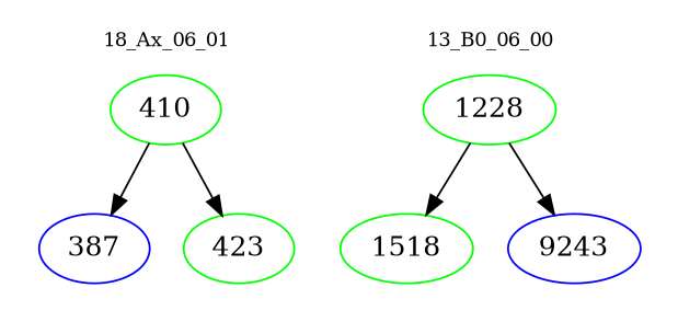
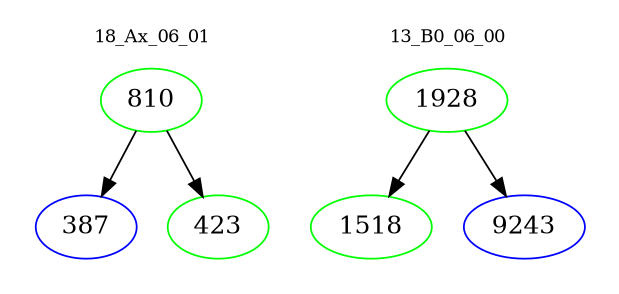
  digraph {
    node [color=green]
    edge [color=black]
-   n1 [label=410]
+   n1 [label=810]
    n2 [color=blue label=387]
    n3 [label=423]
-   n4 [label=1228]
+   n4 [label=1928]
    n5 [label=1518]
    n6 [color=blue label=9243]
    subgraph cluster_1 {
      color=white
      fontsize=10
      label="18_Ax_06_01"
      n1
      n2
      n3
    }
    subgraph cluster_2 {
      color=white
      fontsize=10
      label="13_B0_06_00"
      n4
      n5
      n6
    }
    n1 -> n2
    n1 -> n3
    n4 -> n5
    n4 -> n6
  }
